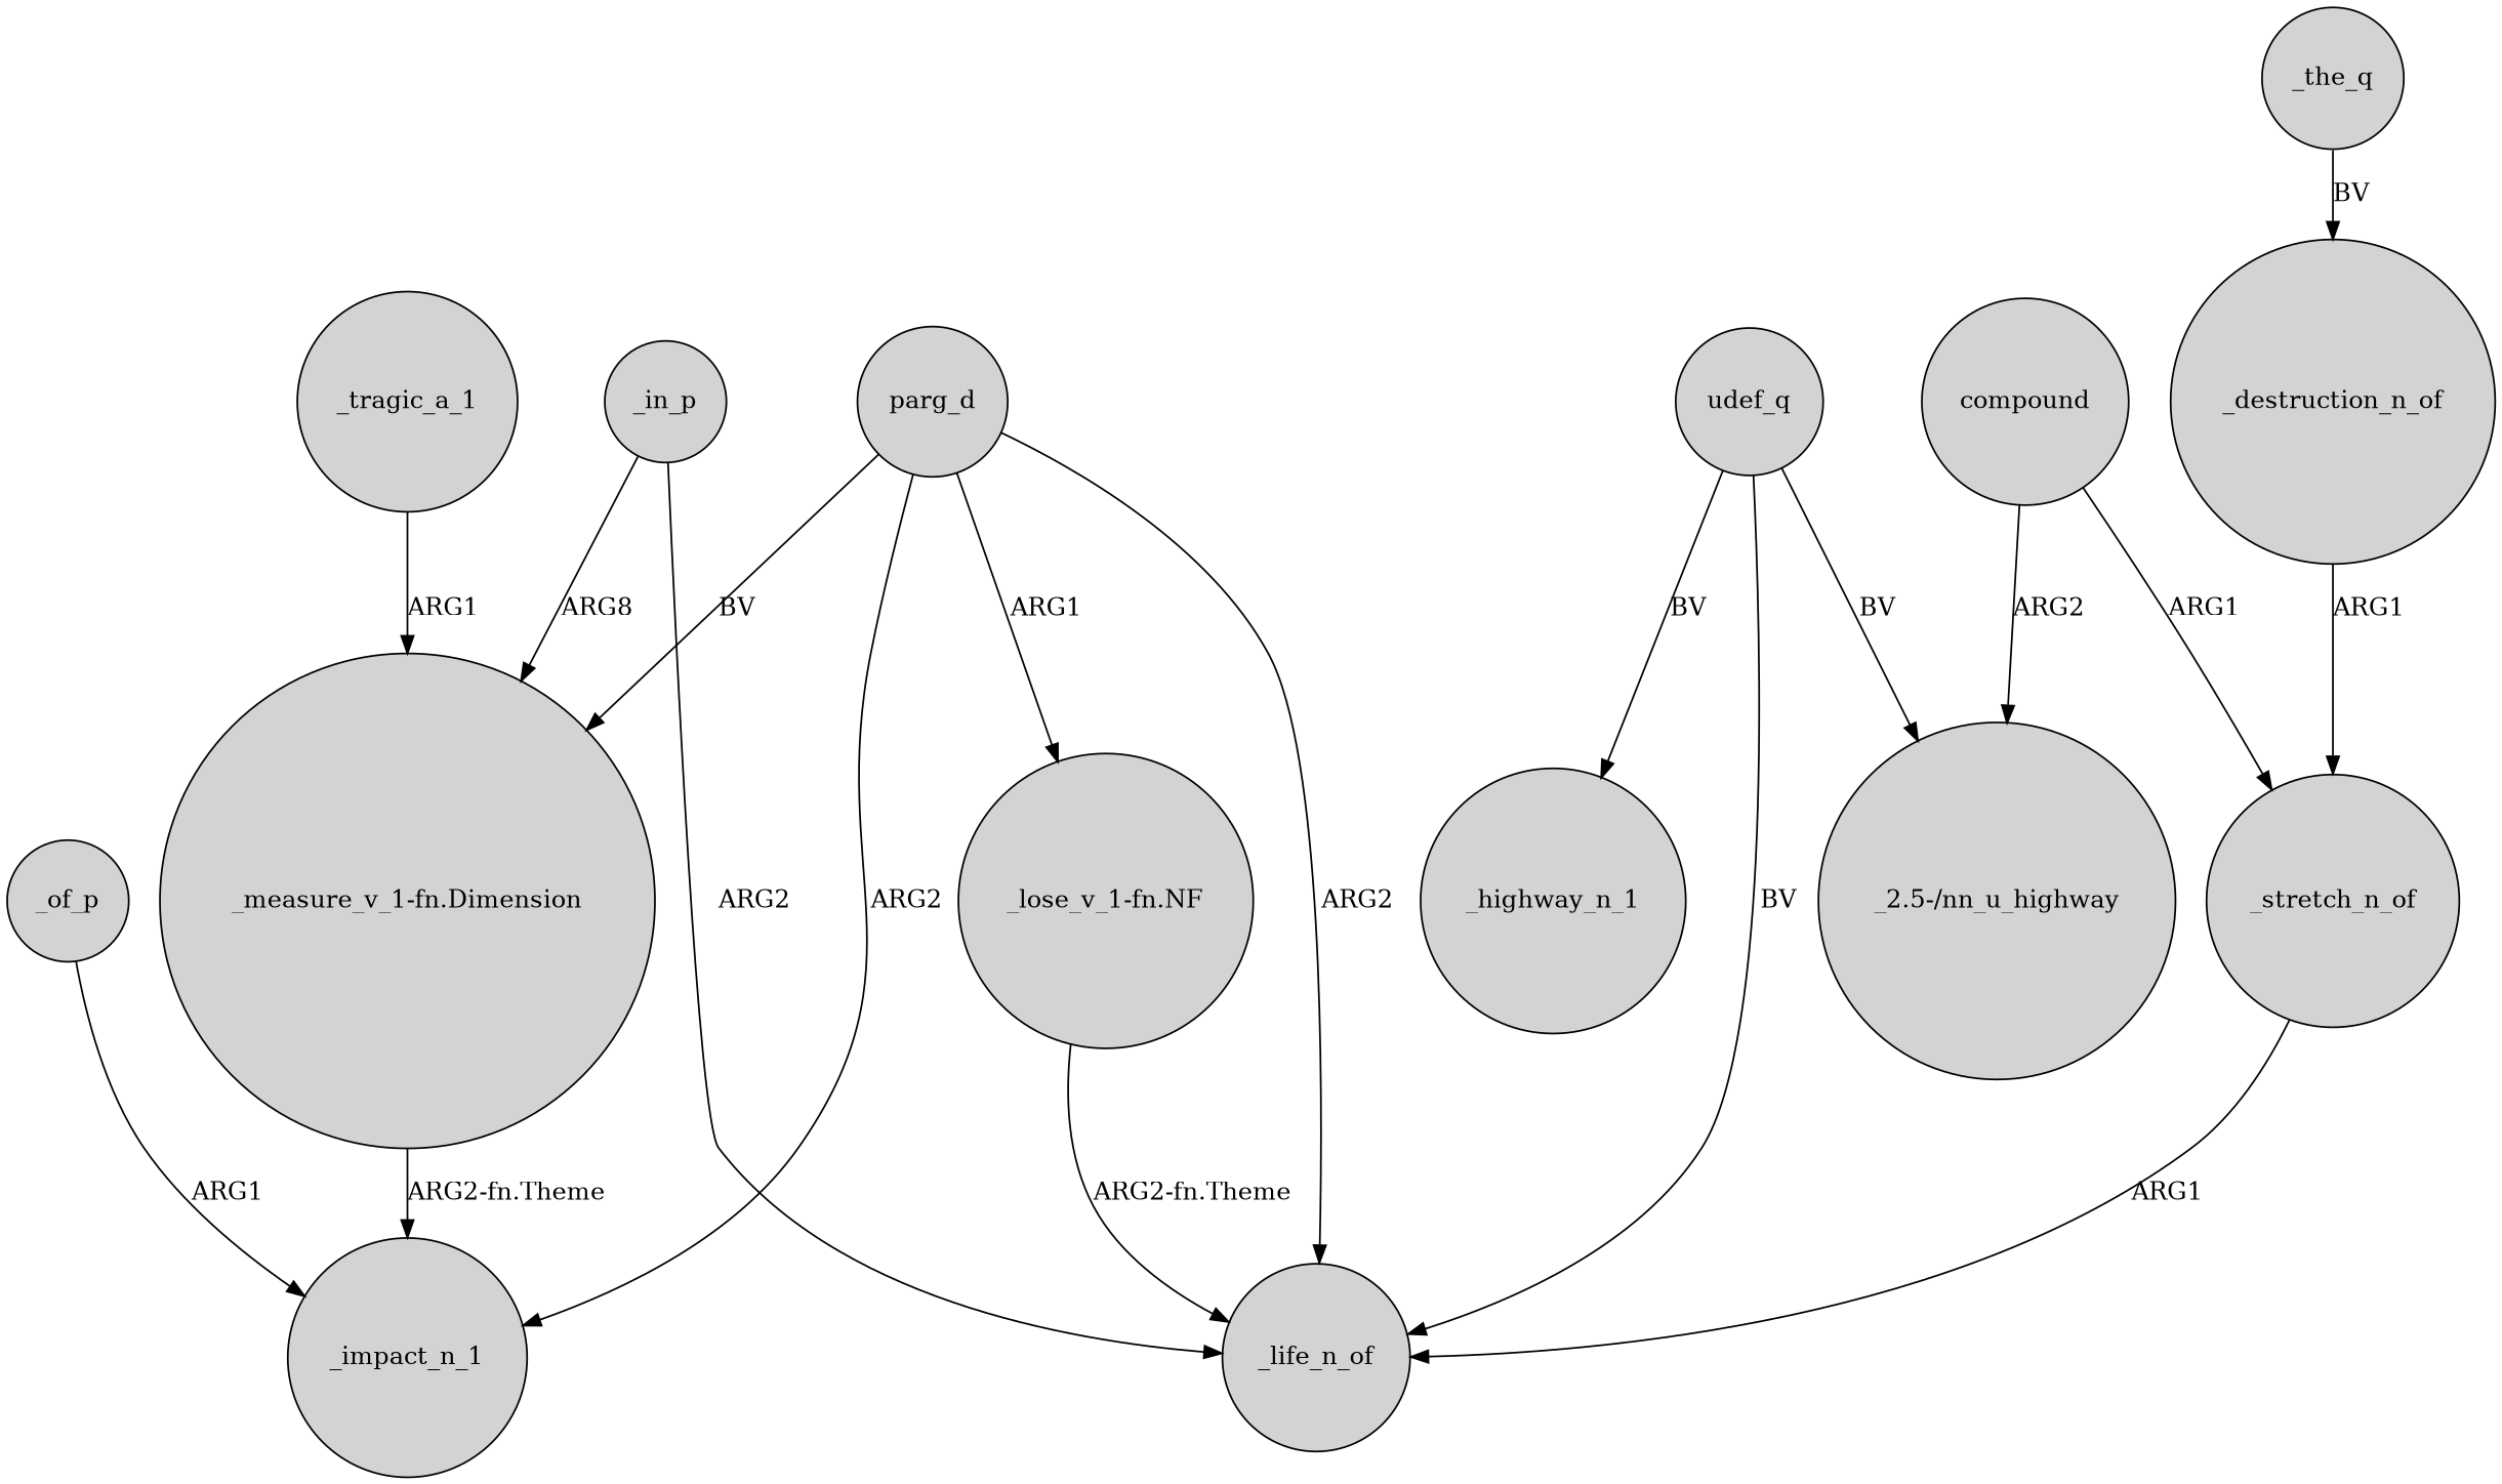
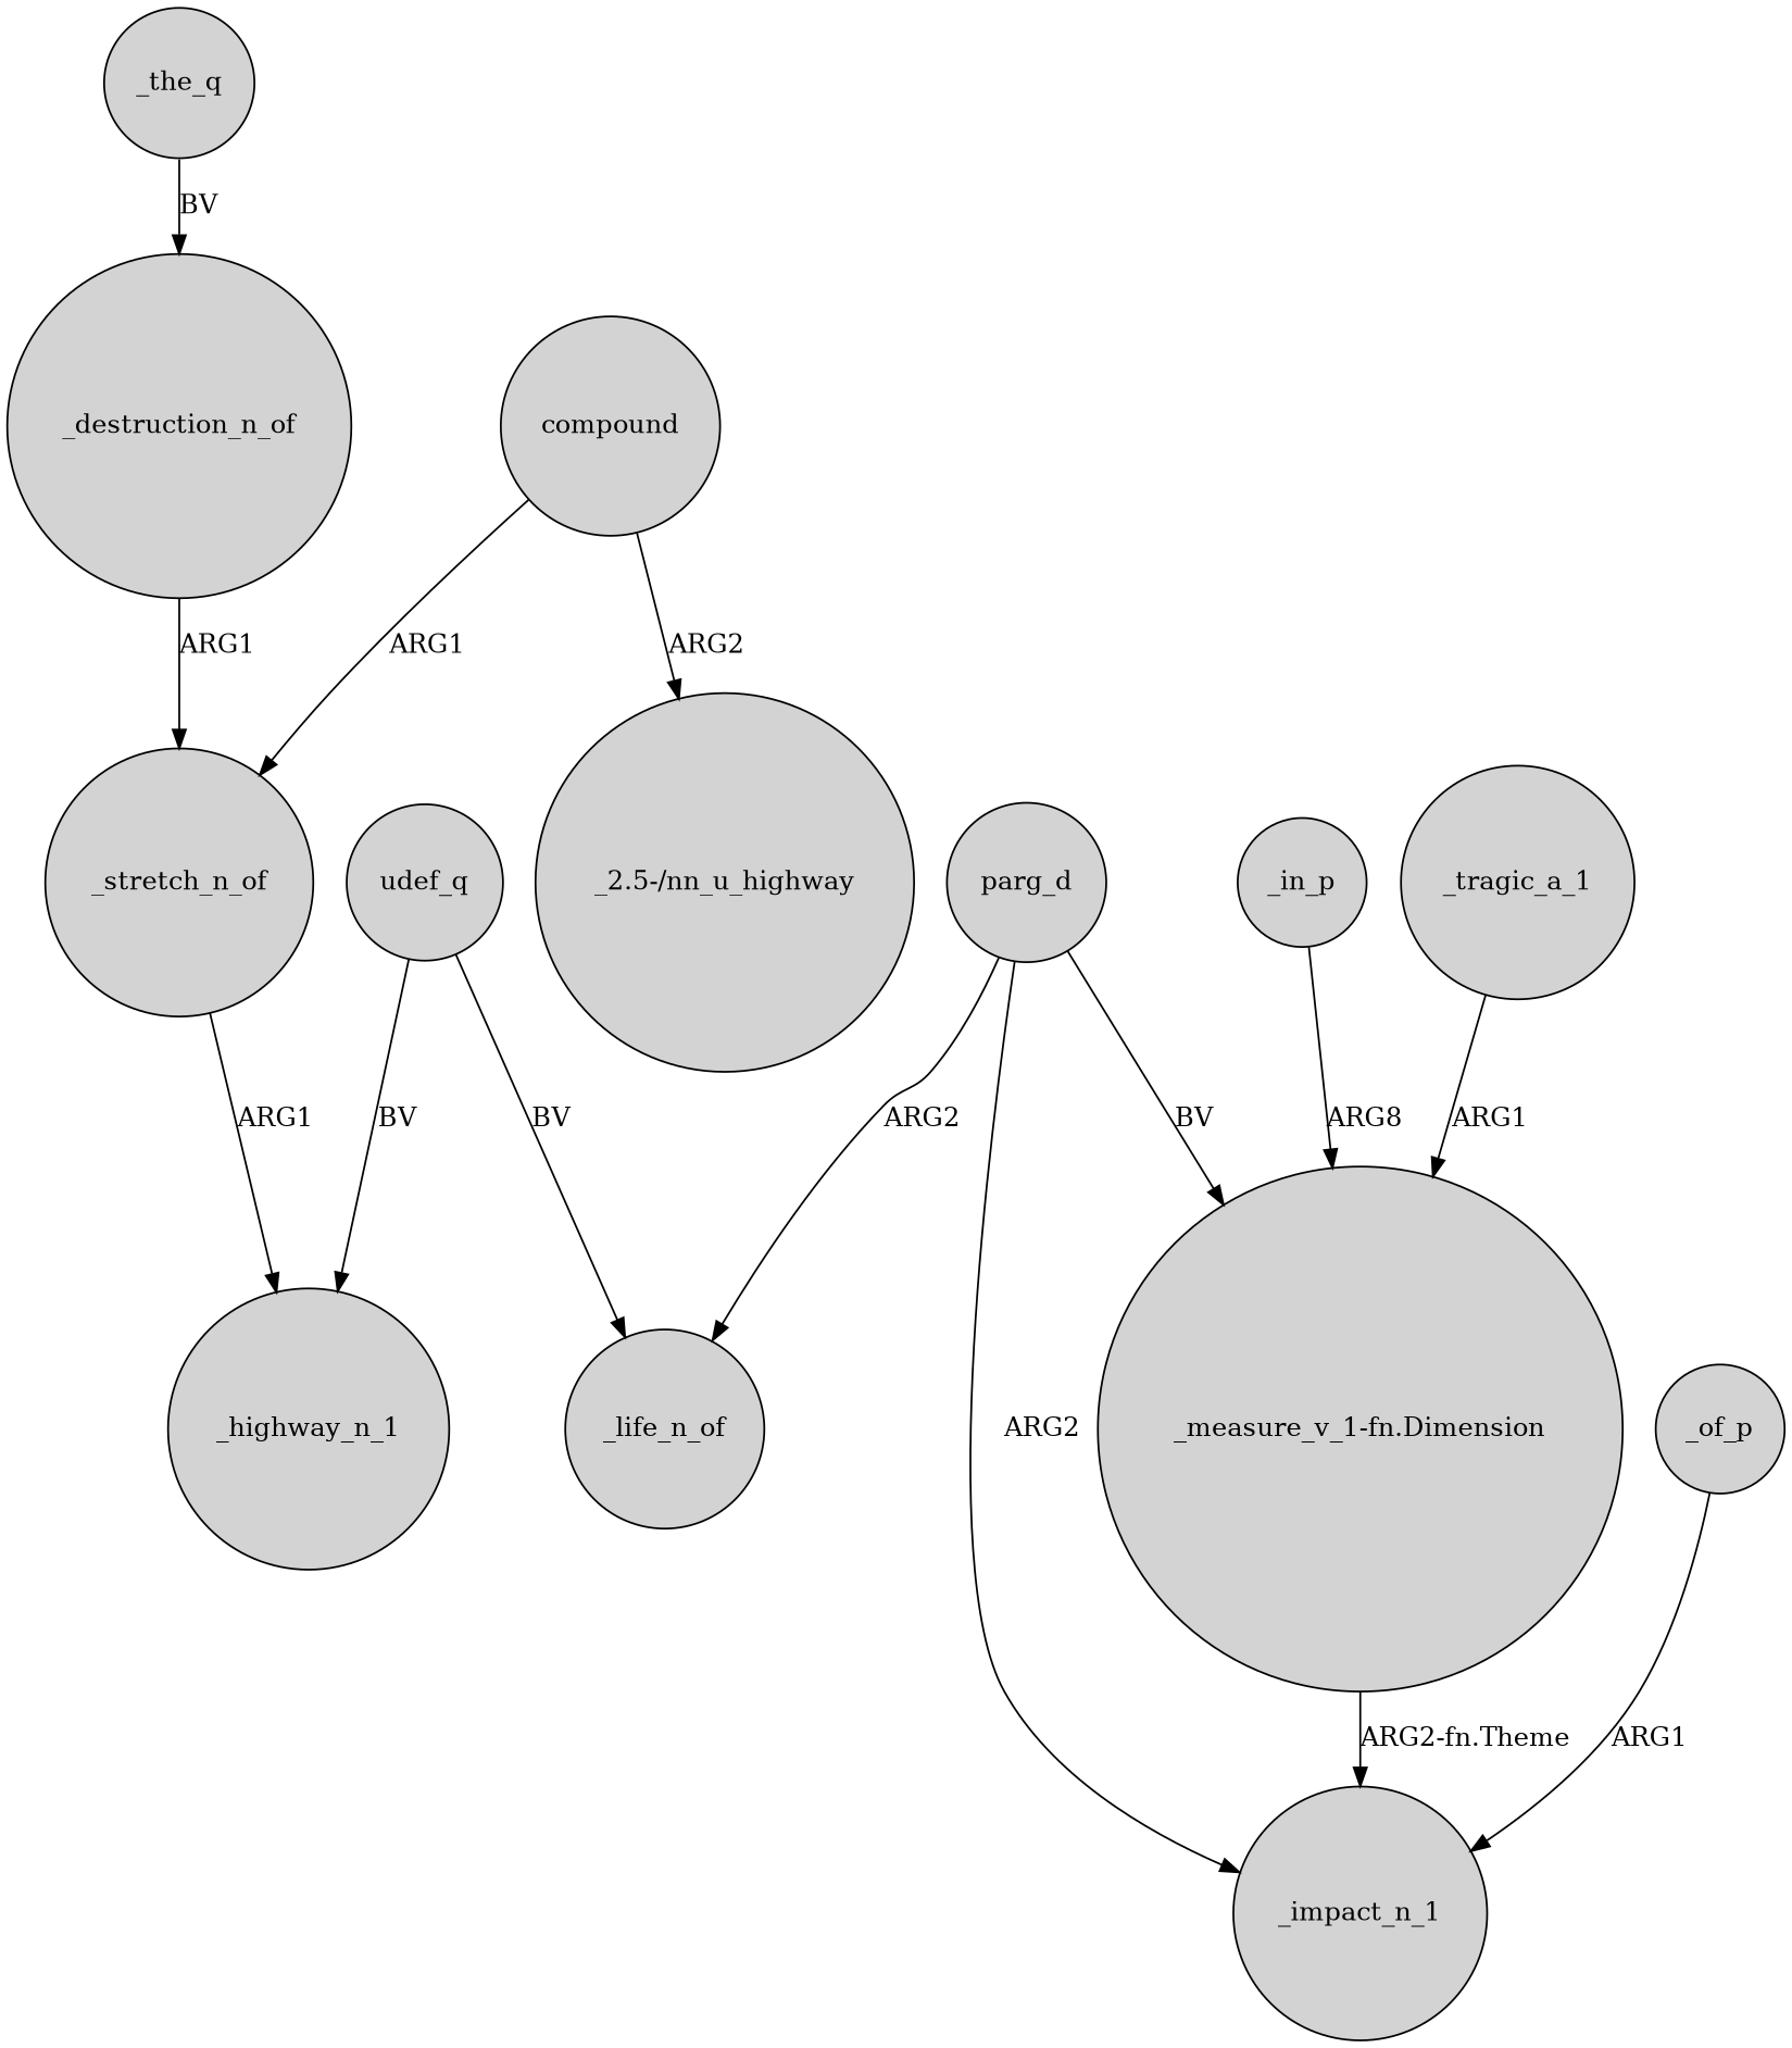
  digraph {
    node [shape=circle style=filled]
    udef_q
    _highway_n_1
    _life_n_of
    n4 [label="_2.5-/nn_u_highway"]
    _tragic_a_1
    "_measure_v_1-fn.Dimension"
    _impact_n_1
    parg_d
-   "_lose_v_1-fn.NF"
    _in_p
    _the_q
    _destruction_n_of
    _stretch_n_of
    compound
    _of_p
    udef_q -> _highway_n_1 [label=BV]
    udef_q -> _life_n_of [label=BV]
-   udef_q -> n4 [label=BV]
    _tragic_a_1 -> "_measure_v_1-fn.Dimension" [label=ARG1]
    "_measure_v_1-fn.Dimension" -> _impact_n_1 [label="ARG2-fn.Theme"]
    parg_d -> _life_n_of [label=ARG2]
    parg_d -> "_measure_v_1-fn.Dimension" [label=BV]
    parg_d -> _impact_n_1 [label=ARG2]
-   parg_d -> "_lose_v_1-fn.NF" [label=ARG1]
-   "_lose_v_1-fn.NF" -> _life_n_of [label="ARG2-fn.Theme"]
-   _in_p -> _life_n_of [label=ARG2]
    _in_p -> "_measure_v_1-fn.Dimension" [label=ARG8]
    _the_q -> _destruction_n_of [label=BV]
    _destruction_n_of -> _stretch_n_of [label=ARG1]
-   _stretch_n_of -> _life_n_of [label=ARG1]
+   _stretch_n_of -> _highway_n_1 [label=ARG1]
    compound -> n4 [label=ARG2]
    compound -> _stretch_n_of [label=ARG1]
    _of_p -> _impact_n_1 [label=ARG1]
  }
